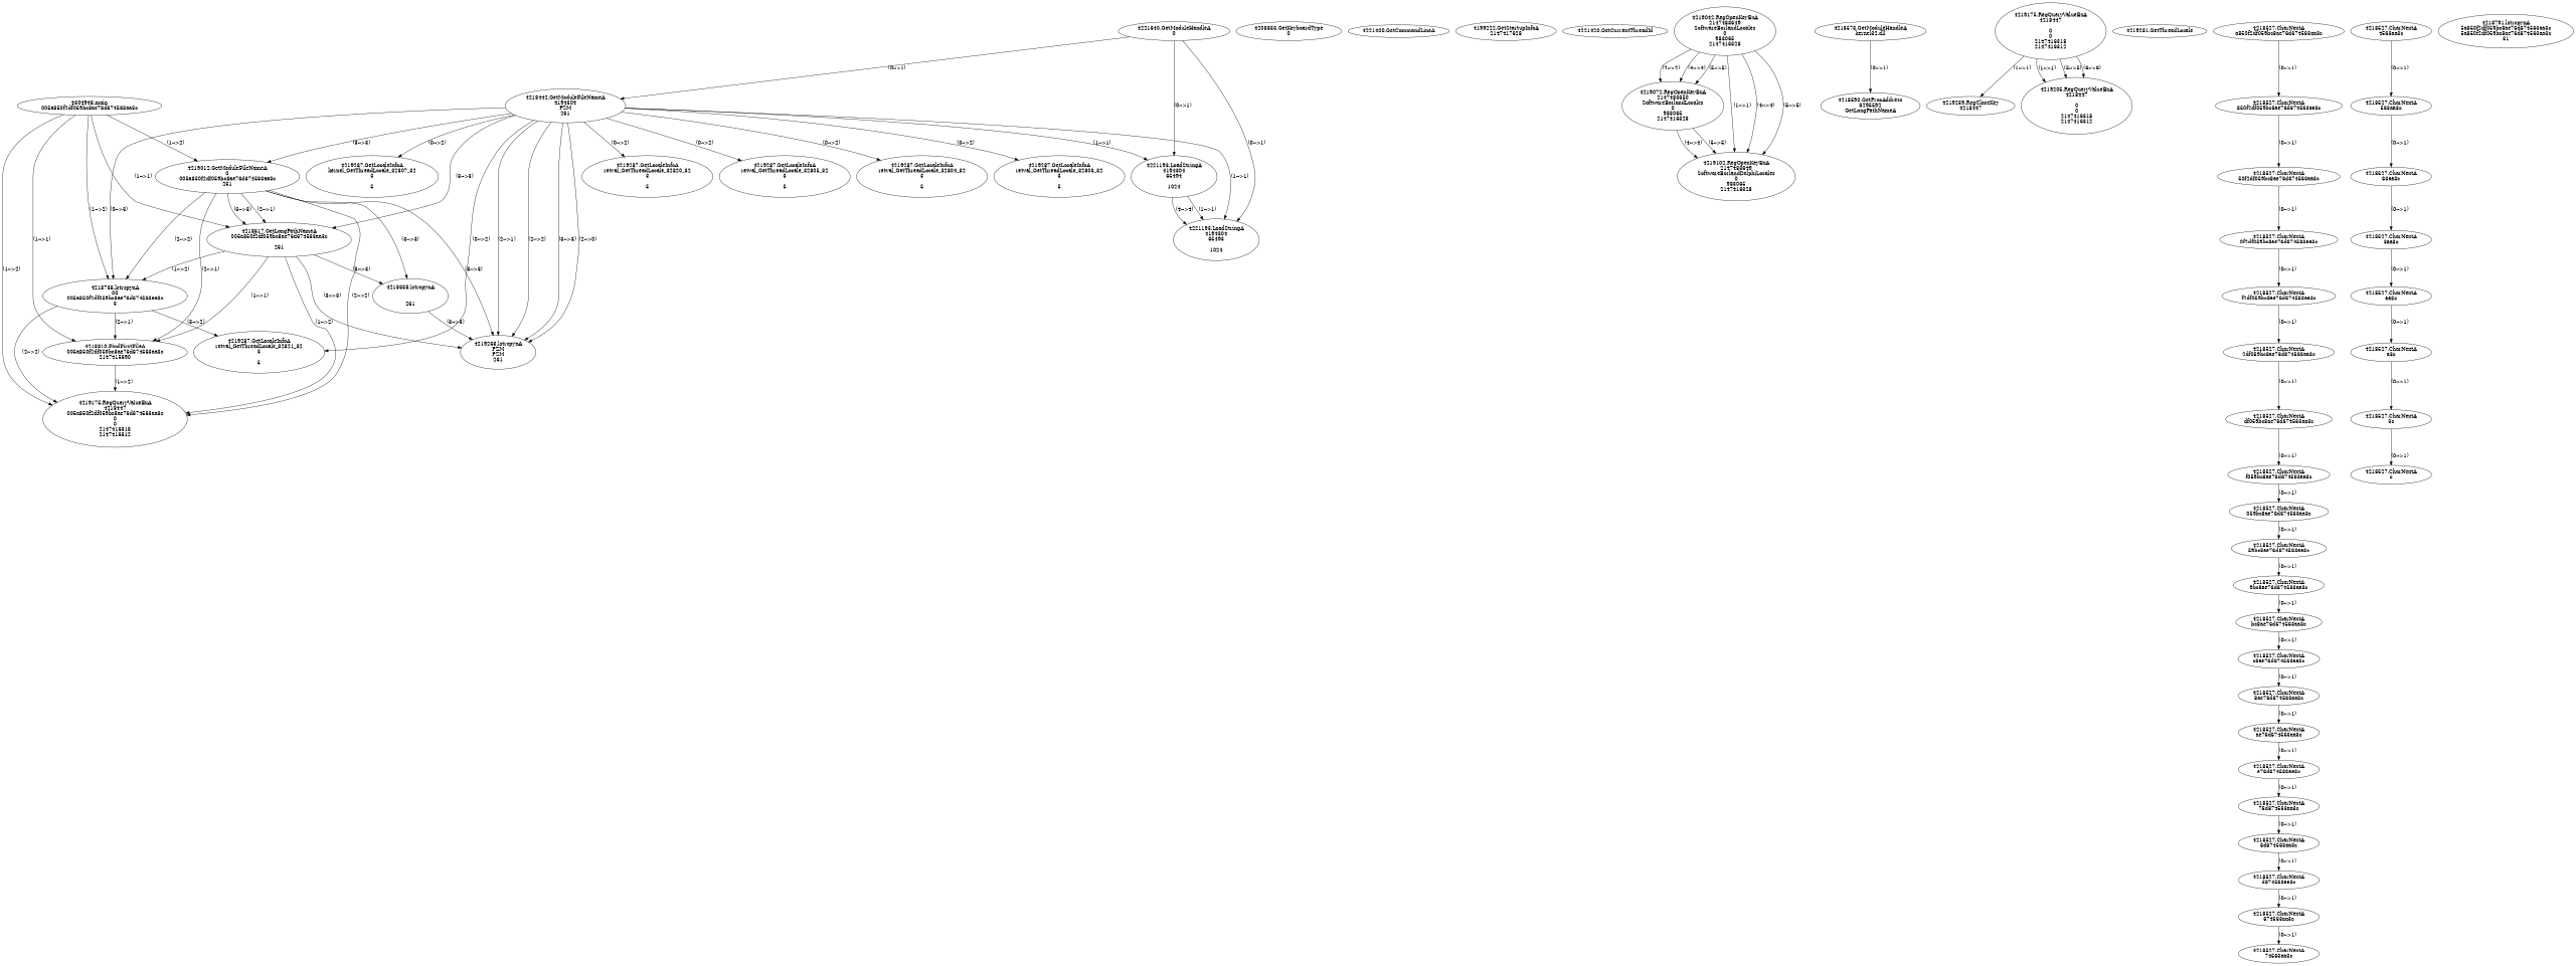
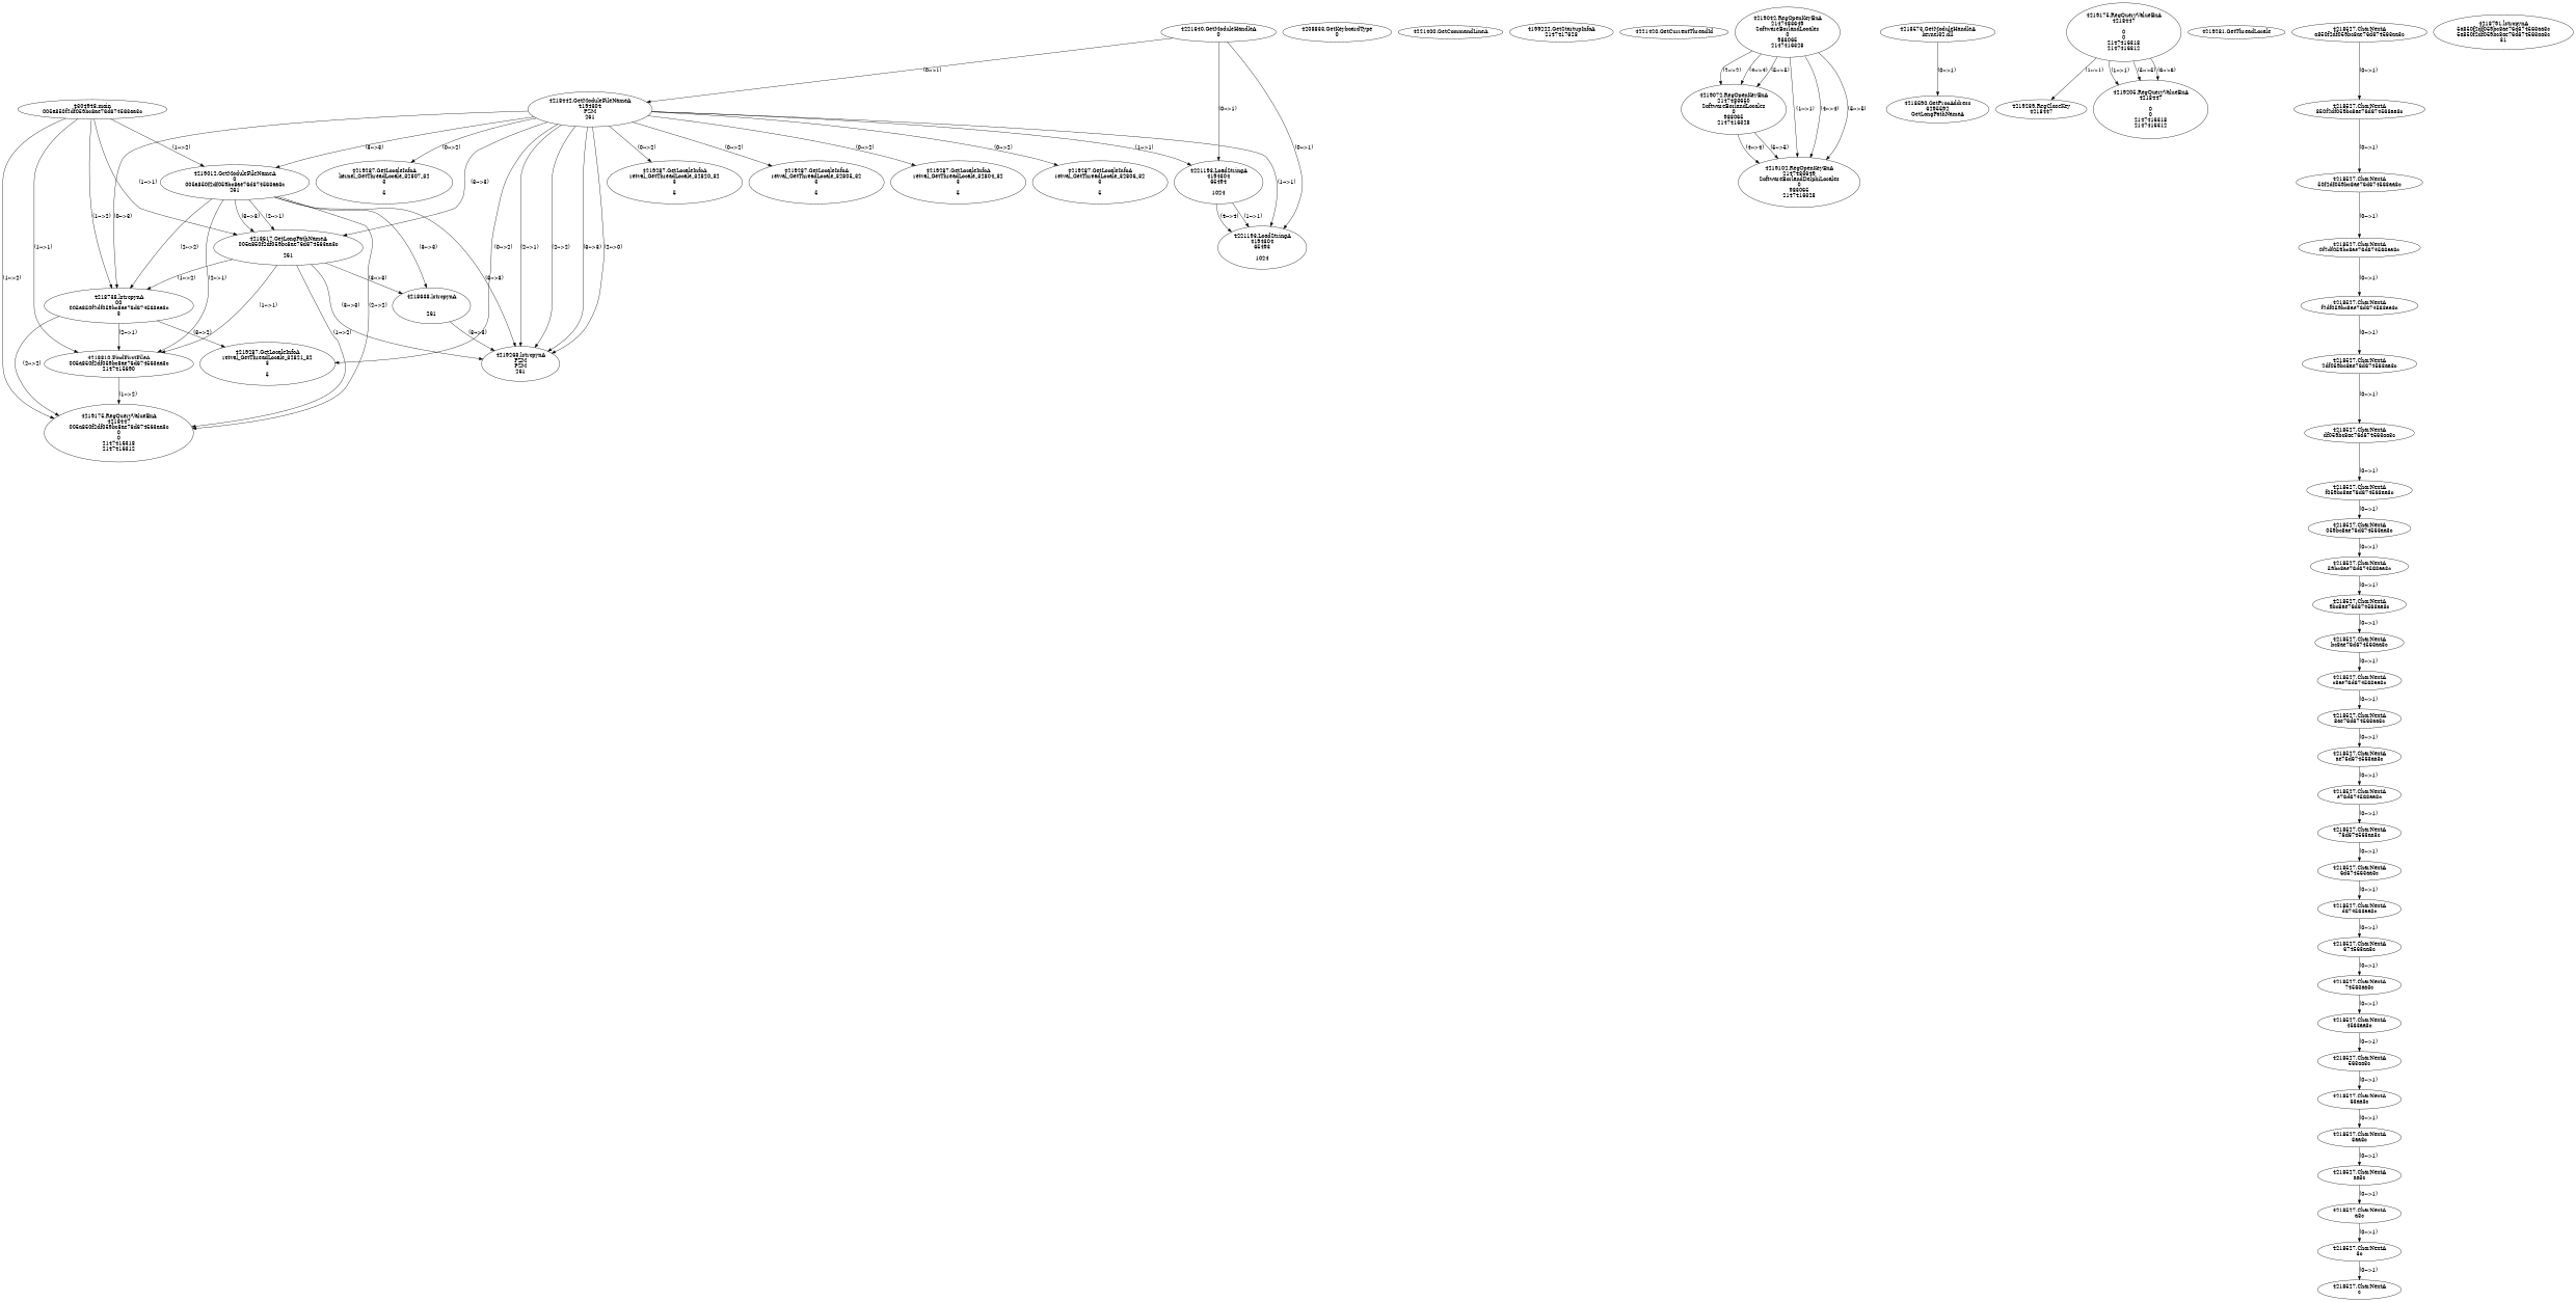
  digraph {
    n1 [label="4304948.main\n005a850f2df059bc8ae76d674563aa3c"]
    n2 [label="4219012.GetModuleFileNameA\n0\n005a850f2df059bc8ae76d674563aa3c\n261"]
    n3 [label="4218617.GetLongPathNameA\n005a850f2df059bc8ae76d674563aa3c\n\n261"]
    n4 [label="4218738.lstrcpynA\n00\n005a850f2df059bc8ae76d674563aa3c\n3"]
    n5 [label="4218810.FindFirstFileA\n005a850f2df059bc8ae76d674563aa3c\n2147415690"]
    n6 [label="4219175.RegQueryValueExA\n4218447\n005a850f2df059bc8ae76d674563aa3c\n0\n0\n2147416318\n2147416312"]
    n7 [label="4218638.lstrcpynA\n\n\n261"]
    n8 [label="4219268.lstrcpynA\nPZM\nPZM\n261"]
    n9 [label="4219287.GetLocaleInfoA\nretval_GetThreadLocale_32821_32\n3\n\n5"]
    n10 [label="4221640.GetModuleHandleA\n0"]
    n11 [label="4218442.GetModuleFileNameA\n4194304\nPZM\n261"]
    n12 [label="4221193.LoadStringA\n4194304\n65494\n\n1024"]
    n13 [label="4221193.LoadStringA\n4194304\n65493\n\n1024"]
    n14 [label="4219287.GetLocaleInfoA\nretval_GetThreadLocale_32820_32\n3\n\n5"]
    n15 [label="4219287.GetLocaleInfoA\nretval_GetThreadLocale_32805_32\n3\n\n5"]
    n16 [label="4219287.GetLocaleInfoA\nretval_GetThreadLocale_32804_32\n3\n\n5"]
    n17 [label="4219287.GetLocaleInfoA\nretval_GetThreadLocale_32806_32\n3\n\n5"]
    n18 [label="4219287.GetLocaleInfoA\nkernel_GetThreadLocale_32807_32\n3\n\n5"]
    n19 [label="4208833.GetKeyboardType\n0"]
    n20 [label="4221400.GetCommandLineA\n"]
    n21 [label="4199222.GetStartupInfoA\n2147417628"]
    n22 [label="4221420.GetCurrentThreadId\n"]
    n23 [label="4219042.RegOpenKeyExA\n2147483649\nSoftware\Borland\Locales\n0\n983065\n2147416328"]
    n24 [label="4219072.RegOpenKeyExA\n2147483650\nSoftware\Borland\Locales\n0\n983065\n2147416328"]
    n25 [label="4219102.RegOpenKeyExA\n2147483649\nSoftware\Borland\Delphi\Locales\n0\n983065\n2147416328"]
    n26 [label="4218573.GetModuleHandleA\nkernel32.dll"]
    n27 [label="4218590.GetProcAddress\n6295592\nGetLongPathNameA"]
    n28 [label="4219175.RegQueryValueExA\n4218447\n\n0\n0\n2147416318\n2147416312"]
    n29 [label="4219239.RegCloseKey\n4218447"]
    n30 [label="4219205.RegQueryValueExA\n4218447\n\n0\n0\n2147416318\n2147416312"]
    n31 [label="4219281.GetThreadLocale\n"]
    n32 [label="4218527.CharNextA\na850f2df059bc8ae76d674563aa3c"]
    n33 [label="4218527.CharNextA\n850f2df059bc8ae76d674563aa3c"]
    n34 [label="4218527.CharNextA\n50f2df059bc8ae76d674563aa3c"]
    n35 [label="4218527.CharNextA\n0f2df059bc8ae76d674563aa3c"]
    n36 [label="4218527.CharNextA\nf2df059bc8ae76d674563aa3c"]
    n37 [label="4218527.CharNextA\n2df059bc8ae76d674563aa3c"]
    n38 [label="4218527.CharNextA\ndf059bc8ae76d674563aa3c"]
    n39 [label="4218527.CharNextA\nf059bc8ae76d674563aa3c"]
    n40 [label="4218527.CharNextA\n059bc8ae76d674563aa3c"]
    n41 [label="4218527.CharNextA\n59bc8ae76d674563aa3c"]
    n42 [label="4218527.CharNextA\n9bc8ae76d674563aa3c"]
    n43 [label="4218527.CharNextA\nbc8ae76d674563aa3c"]
    n44 [label="4218527.CharNextA\nc8ae76d674563aa3c"]
    n45 [label="4218527.CharNextA\n8ae76d674563aa3c"]
    n46 [label="4218527.CharNextA\nae76d674563aa3c"]
    n47 [label="4218527.CharNextA\ne76d674563aa3c"]
    n48 [label="4218527.CharNextA\n76d674563aa3c"]
    n49 [label="4218527.CharNextA\n6d674563aa3c"]
    n50 [label="4218527.CharNextA\nd674563aa3c"]
    n51 [label="4218527.CharNextA\n674563aa3c"]
    n52 [label="4218527.CharNextA\n74563aa3c"]
    n53 [label="4218527.CharNextA\n4563aa3c"]
    n54 [label="4218527.CharNextA\n563aa3c"]
    n55 [label="4218527.CharNextA\n63aa3c"]
    n56 [label="4218527.CharNextA\n3aa3c"]
    n57 [label="4218527.CharNextA\naa3c"]
    n58 [label="4218527.CharNextA\na3c"]
    n59 [label="4218527.CharNextA\n3c"]
    n60 [label="4218527.CharNextA\nc"]
    n61 [label="4218791.lstrcpynA\n5a850f2df059bc8ae76d674563aa3c\n5a850f2df059bc8ae76d674563aa3c\n31"]
    n1 -> n2 [label="(1-->2)"]
    n1 -> n3 [label="(1-->1)"]
    n1 -> n4 [label="(1-->2)"]
    n1 -> n5 [label="(1-->1)"]
    n1 -> n6 [label="(1-->2)"]
    n2 -> n3 [label="(2-->1)"]
    n2 -> n3 [label="(3-->3)"]
    n2 -> n4 [label="(2-->2)"]
    n2 -> n5 [label="(2-->1)"]
    n2 -> n6 [label="(2-->2)"]
    n2 -> n7 [label="(3-->3)"]
    n2 -> n8 [label="(3-->3)"]
    n3 -> n4 [label="(1-->2)"]
    n3 -> n5 [label="(1-->1)"]
    n3 -> n6 [label="(1-->2)"]
    n3 -> n7 [label="(3-->3)"]
    n3 -> n8 [label="(3-->3)"]
    n4 -> n5 [label="(2-->1)"]
    n4 -> n6 [label="(2-->2)"]
    n4 -> n9 [label="(3-->2)"]
    n5 -> n6 [label="(1-->2)"]
    n7 -> n8 [label="(3-->3)"]
    n10 -> n11 [label="(0-->1)"]
    n10 -> n12 [label="(0-->1)"]
    n10 -> n13 [label="(0-->1)"]
    n11 -> n2 [label="(3-->3)"]
    n11 -> n3 [label="(3-->3)"]
    n11 -> n4 [label="(0-->3)"]
    n11 -> n8 [label="(2-->1)"]
    n11 -> n8 [label="(2-->2)"]
    n11 -> n8 [label="(3-->3)"]
    n11 -> n8 [label="(2-->0)"]
    n11 -> n9 [label="(0-->2)"]
    n11 -> n12 [label="(1-->1)"]
    n11 -> n13 [label="(1-->1)"]
    n11 -> n14 [label="(0-->2)"]
    n11 -> n15 [label="(0-->2)"]
    n11 -> n16 [label="(0-->2)"]
    n11 -> n17 [label="(0-->2)"]
    n11 -> n18 [label="(0-->2)"]
    n12 -> n13 [label="(1-->1)"]
    n12 -> n13 [label="(4-->4)"]
    n23 -> n24 [label="(2-->2)"]
    n23 -> n24 [label="(4-->4)"]
    n23 -> n24 [label="(5-->5)"]
    n23 -> n25 [label="(1-->1)"]
    n23 -> n25 [label="(4-->4)"]
    n23 -> n25 [label="(5-->5)"]
    n24 -> n25 [label="(4-->4)"]
    n24 -> n25 [label="(5-->5)"]
    n26 -> n27 [label="(0-->1)"]
    n28 -> n29 [label="(1-->1)"]
    n28 -> n30 [label="(1-->1)"]
    n28 -> n30 [label="(5-->5)"]
    n28 -> n30 [label="(6-->6)"]
    n32 -> n33 [label="(0-->1)"]
    n33 -> n34 [label="(0-->1)"]
    n34 -> n35 [label="(0-->1)"]
    n35 -> n36 [label="(0-->1)"]
    n36 -> n37 [label="(0-->1)"]
    n37 -> n38 [label="(0-->1)"]
    n38 -> n39 [label="(0-->1)"]
    n39 -> n40 [label="(0-->1)"]
    n40 -> n41 [label="(0-->1)"]
    n41 -> n42 [label="(0-->1)"]
    n42 -> n43 [label="(0-->1)"]
    n43 -> n44 [label="(0-->1)"]
    n44 -> n45 [label="(0-->1)"]
    n45 -> n46 [label="(0-->1)"]
    n46 -> n47 [label="(0-->1)"]
    n47 -> n48 [label="(0-->1)"]
    n48 -> n49 [label="(0-->1)"]
    n49 -> n50 [label="(0-->1)"]
    n50 -> n51 [label="(0-->1)"]
    n51 -> n52 [label="(0-->1)"]
+   n52 -> n53 [label="(0-->1)"]
    n53 -> n54 [label="(0-->1)"]
    n54 -> n55 [label="(0-->1)"]
    n55 -> n56 [label="(0-->1)"]
    n56 -> n57 [label="(0-->1)"]
    n57 -> n58 [label="(0-->1)"]
    n58 -> n59 [label="(0-->1)"]
    n59 -> n60 [label="(0-->1)"]
  }
